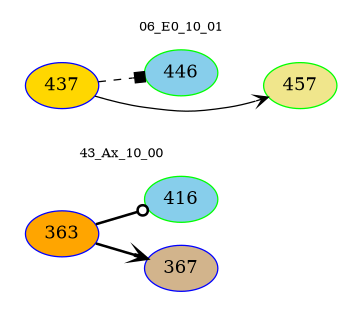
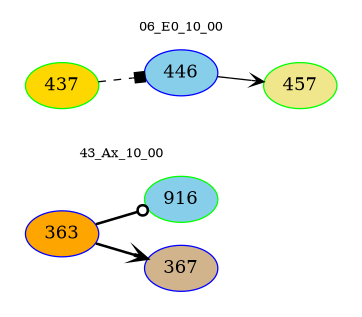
  digraph {
    rankdir=LR
    node [color=blue fillcolor=skyblue style=filled]
    edge [arrowhead=vee color=black style=bold]
    n1 [fillcolor=orange label=363]
    n2 [fillcolor=tan label=367]
-   n3 [color=green label=416]
-   n4 [fillcolor=gold label=437]
+   n3 [color=green label=916]
+   n4 [color=green fillcolor=gold label=437]
    n5 [color=green fillcolor=khaki label=457]
-   n6 [color=green label=446]
+   n6 [label=446]
    subgraph cluster_1 {
      color=white
      fontsize=10
      label="43_Ax_10_00"
      n1
      n2
      n3
    }
    subgraph cluster_2 {
      color=white
      fontsize=10
-     label="06_E0_10_01"
+     label="06_E0_10_00"
      n4
      n5
      n6
    }
    n1 -> n2
    n1 -> n3 [arrowhead=odot]
-   n4 -> n5 [style=solid]
+   n6 -> n5 [style=solid]
    n4 -> n6 [arrowhead=box style=dashed]
  }
